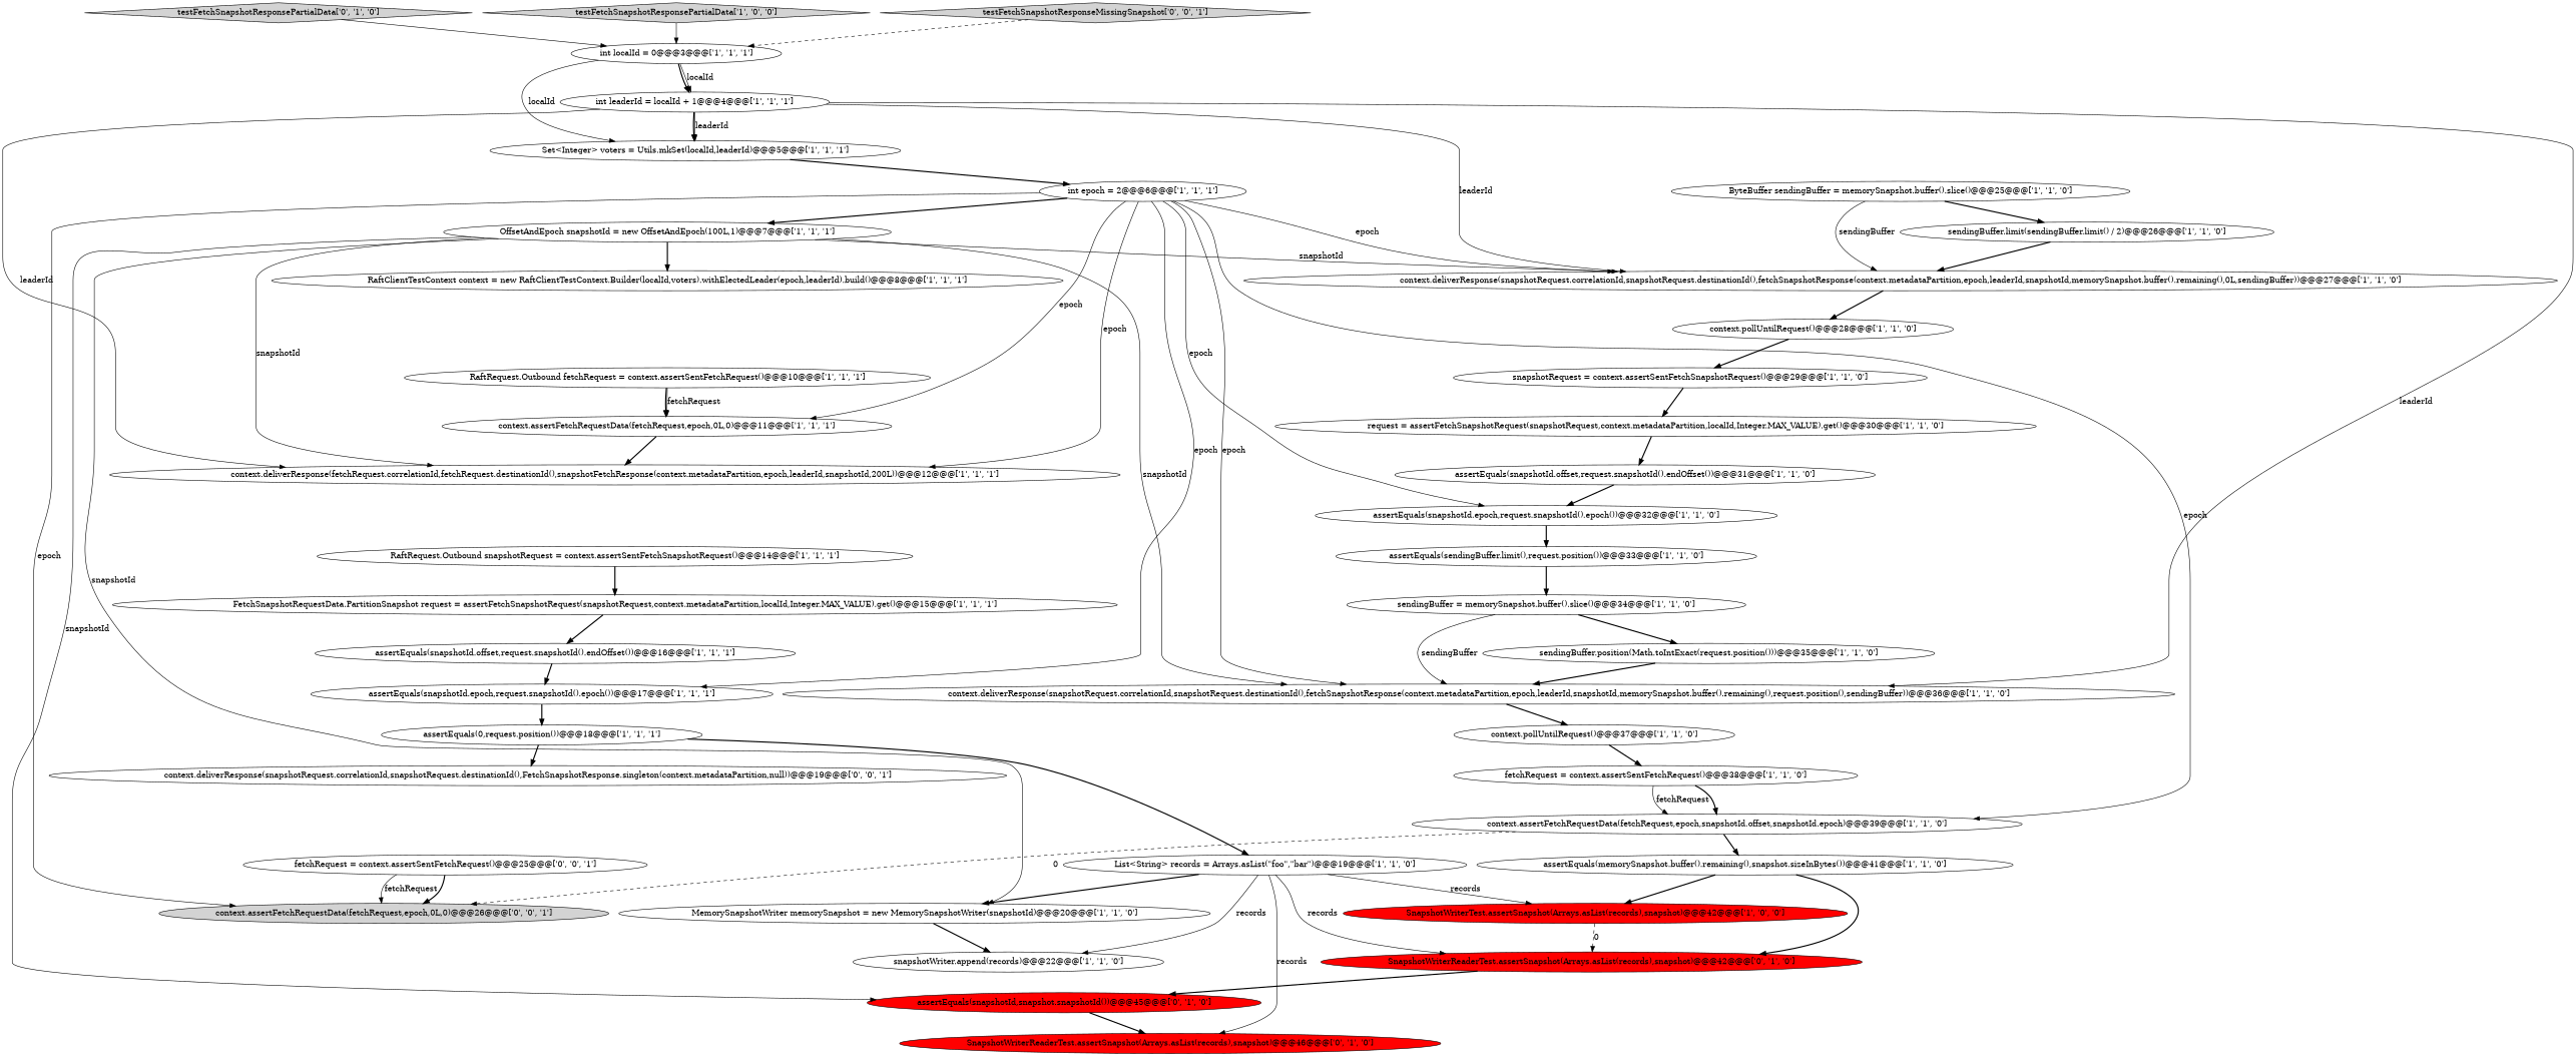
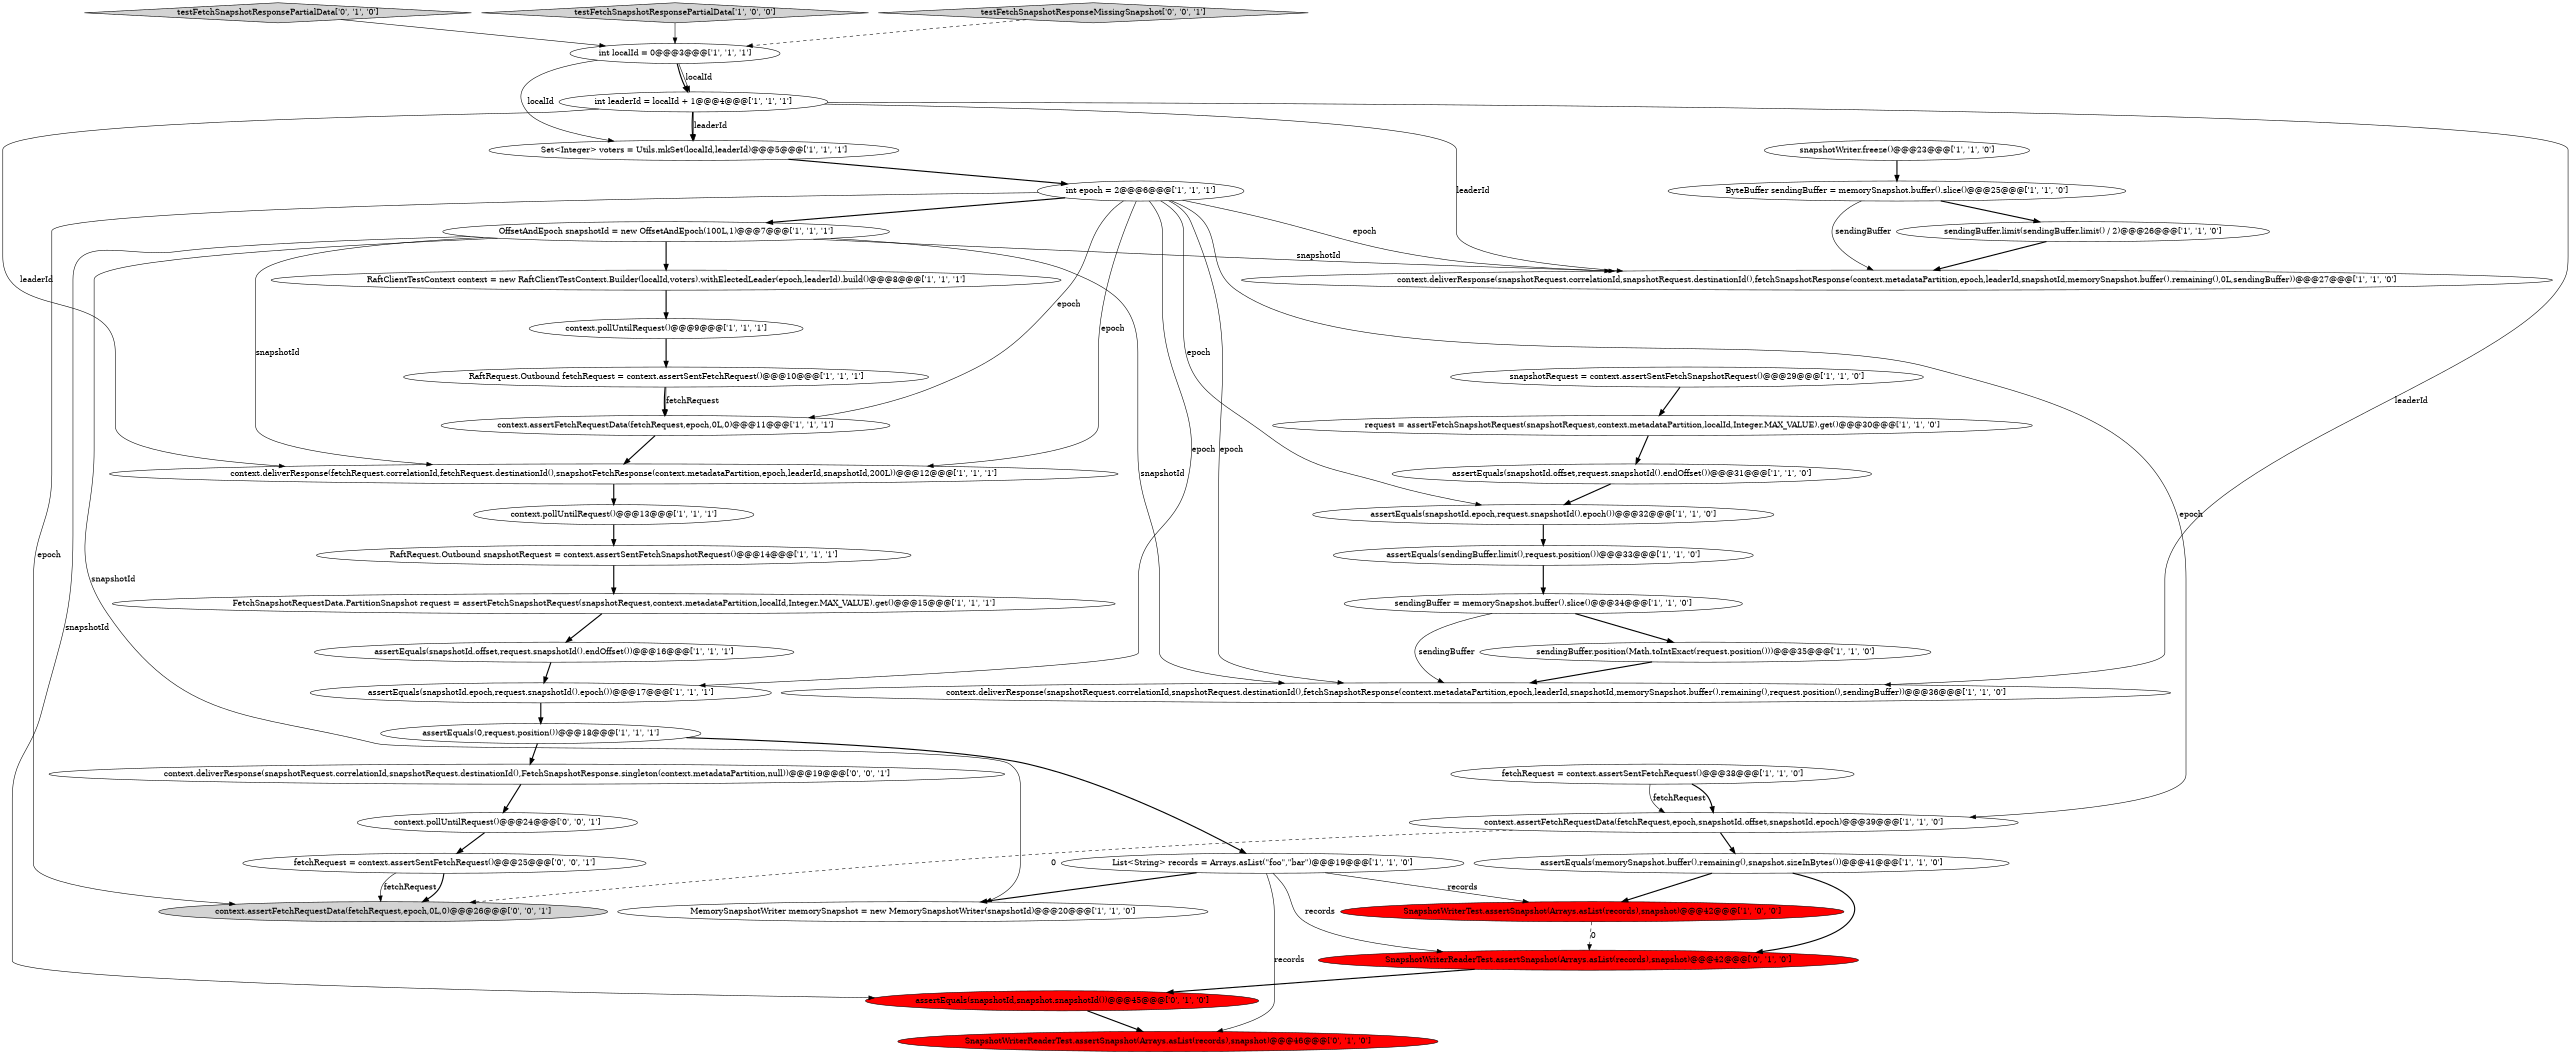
  digraph {
    node [fillcolor=white shape=ellipse style=filled]
    edge [style=bold]
+   n1 [label="context.pollUntilRequest()@@@24@@@['0', '0', '1']"]
    n2 [label="fetchRequest = context.assertSentFetchRequest()@@@25@@@['0', '0', '1']"]
    n3 [fillcolor=lightgray label="context.assertFetchRequestData(fetchRequest,epoch,0L,0)@@@26@@@['0', '0', '1']"]
    n4 [label="sendingBuffer.position(Math.toIntExact(request.position()))@@@35@@@['1', '1', '0']"]
    n5 [label="context.deliverResponse(snapshotRequest.correlationId,snapshotRequest.destinationId(),fetchSnapshotResponse(context.metadataPartition,epoch,leaderId,snapshotId,memorySnapshot.buffer().remaining(),request.position(),sendingBuffer))@@@36@@@['1', '1', '0']"]
-   n6 [label="context.pollUntilRequest()@@@37@@@['1', '1', '0']"]
    n7 [fillcolor=lightgray label="testFetchSnapshotResponsePartialData['0', '1', '0']" shape=diamond]
    n8 [label="int localId = 0@@@3@@@['1', '1', '1']"]
    n9 [label="Set<Integer> voters = Utils.mkSet(localId,leaderId)@@@5@@@['1', '1', '1']"]
    n10 [label="int leaderId = localId + 1@@@4@@@['1', '1', '1']"]
    n11 [label="context.assertFetchRequestData(fetchRequest,epoch,snapshotId.offset,snapshotId.epoch)@@@39@@@['1', '1', '0']"]
    n12 [label="assertEquals(memorySnapshot.buffer().remaining(),snapshot.sizeInBytes())@@@41@@@['1', '1', '0']"]
    n13 [fillcolor=red label="SnapshotWriterTest.assertSnapshot(Arrays.asList(records),snapshot)@@@42@@@['1', '0', '0']"]
    n14 [fillcolor=red label="SnapshotWriterReaderTest.assertSnapshot(Arrays.asList(records),snapshot)@@@42@@@['0', '1', '0']"]
    n15 [label="int epoch = 2@@@6@@@['1', '1', '1']"]
    n16 [label="context.deliverResponse(fetchRequest.correlationId,fetchRequest.destinationId(),snapshotFetchResponse(context.metadataPartition,epoch,leaderId,snapshotId,200L))@@@12@@@['1', '1', '1']"]
    n17 [label="context.deliverResponse(snapshotRequest.correlationId,snapshotRequest.destinationId(),fetchSnapshotResponse(context.metadataPartition,epoch,leaderId,snapshotId,memorySnapshot.buffer().remaining(),0L,sendingBuffer))@@@27@@@['1', '1', '0']"]
    n18 [label="assertEquals(snapshotId.epoch,request.snapshotId().epoch())@@@32@@@['1', '1', '0']"]
    n19 [label="OffsetAndEpoch snapshotId = new OffsetAndEpoch(100L,1)@@@7@@@['1', '1', '1']"]
    n20 [label="context.assertFetchRequestData(fetchRequest,epoch,0L,0)@@@11@@@['1', '1', '1']"]
    n21 [label="assertEquals(snapshotId.epoch,request.snapshotId().epoch())@@@17@@@['1', '1', '1']"]
    n22 [label="RaftRequest.Outbound snapshotRequest = context.assertSentFetchSnapshotRequest()@@@14@@@['1', '1', '1']"]
    n23 [label="FetchSnapshotRequestData.PartitionSnapshot request = assertFetchSnapshotRequest(snapshotRequest,context.metadataPartition,localId,Integer.MAX_VALUE).get()@@@15@@@['1', '1', '1']"]
    n24 [label="assertEquals(snapshotId.offset,request.snapshotId().endOffset())@@@16@@@['1', '1', '1']"]
    n25 [label="sendingBuffer = memorySnapshot.buffer().slice()@@@34@@@['1', '1', '0']"]
    n26 [fillcolor=red label="assertEquals(snapshotId,snapshot.snapshotId())@@@45@@@['0', '1', '0']"]
    n27 [label="assertEquals(sendingBuffer.limit(),request.position())@@@33@@@['1', '1', '0']"]
-   n28 [label="snapshotWriter.append(records)@@@22@@@['1', '1', '0']"]
+   n29 [label="snapshotWriter.freeze()@@@23@@@['1', '1', '0']"]
    n30 [label="ByteBuffer sendingBuffer = memorySnapshot.buffer().slice()@@@25@@@['1', '1', '0']"]
-   n31 [label="context.pollUntilRequest()@@@28@@@['1', '1', '0']"]
    n32 [label="snapshotRequest = context.assertSentFetchSnapshotRequest()@@@29@@@['1', '1', '0']"]
    n33 [label="request = assertFetchSnapshotRequest(snapshotRequest,context.metadataPartition,localId,Integer.MAX_VALUE).get()@@@30@@@['1', '1', '0']"]
    n34 [label="fetchRequest = context.assertSentFetchRequest()@@@38@@@['1', '1', '0']"]
+   n35 [label="context.pollUntilRequest()@@@13@@@['1', '1', '1']"]
    n36 [label="sendingBuffer.limit(sendingBuffer.limit() / 2)@@@26@@@['1', '1', '0']"]
    n37 [label="RaftClientTestContext context = new RaftClientTestContext.Builder(localId,voters).withElectedLeader(epoch,leaderId).build()@@@8@@@['1', '1', '1']"]
+   n38 [label="context.pollUntilRequest()@@@9@@@['1', '1', '1']"]
    n39 [label="RaftRequest.Outbound fetchRequest = context.assertSentFetchRequest()@@@10@@@['1', '1', '1']"]
    n40 [label="MemorySnapshotWriter memorySnapshot = new MemorySnapshotWriter(snapshotId)@@@20@@@['1', '1', '0']"]
    n41 [label="assertEquals(0,request.position())@@@18@@@['1', '1', '1']"]
    n42 [fillcolor=lightgray label="testFetchSnapshotResponsePartialData['1', '0', '0']" shape=diamond]
    n43 [label="assertEquals(snapshotId.offset,request.snapshotId().endOffset())@@@31@@@['1', '1', '0']"]
    n44 [label="context.deliverResponse(snapshotRequest.correlationId,snapshotRequest.destinationId(),FetchSnapshotResponse.singleton(context.metadataPartition,null))@@@19@@@['0', '0', '1']"]
    n45 [fillcolor=lightgray label="testFetchSnapshotResponseMissingSnapshot['0', '0', '1']" shape=diamond]
    n46 [fillcolor=red label="SnapshotWriterReaderTest.assertSnapshot(Arrays.asList(records),snapshot)@@@46@@@['0', '1', '0']"]
    n47 [label="List<String> records = Arrays.asList(\"foo\",\"bar\")@@@19@@@['1', '1', '0']"]
+   n1 -> n2
    n2 -> n3 [label=fetchRequest style=solid]
    n2 -> n3
    n4 -> n5
-   n5 -> n6
-   n6 -> n34
    n7 -> n8 [style=solid]
    n8 -> n9 [label=localId style=solid]
    n8 -> n10 [label=localId style=solid]
    n8 -> n10
    n9 -> n15
    n10 -> n5 [label=leaderId style=solid]
    n10 -> n9 [label=leaderId style=solid]
    n10 -> n9
    n10 -> n16 [label=leaderId style=solid]
    n10 -> n17 [label=leaderId style=solid]
    n11 -> n3 [label=0 style=dashed]
    n11 -> n12
    n12 -> n13
    n12 -> n14
    n13 -> n14 [label=0 style=dashed]
    n14 -> n26
    n15 -> n3 [label=epoch style=solid]
    n15 -> n5 [label=epoch style=solid]
    n15 -> n11 [label=epoch style=solid]
    n15 -> n16 [label=epoch style=solid]
    n15 -> n17 [label=epoch style=solid]
    n15 -> n18 [label=epoch style=solid]
    n15 -> n19
    n15 -> n20 [label=epoch style=solid]
    n15 -> n21 [label=epoch style=solid]
-   n17 -> n31
+   n16 -> n35
    n18 -> n27
    n19 -> n5 [label=snapshotId style=solid]
    n19 -> n16 [label=snapshotId style=solid]
    n19 -> n17 [label=snapshotId style=solid]
    n19 -> n26 [label=snapshotId style=solid]
    n19 -> n37
    n19 -> n40 [label=snapshotId style=solid]
    n20 -> n16
    n21 -> n41
    n22 -> n23
    n23 -> n24
    n24 -> n21
    n25 -> n4
    n25 -> n5 [label=sendingBuffer style=solid]
    n26 -> n46
    n27 -> n25
+   n29 -> n30
    n30 -> n17 [label=sendingBuffer style=solid]
    n30 -> n36
-   n31 -> n32
    n32 -> n33
    n33 -> n43
    n34 -> n11 [label=fetchRequest style=solid]
    n34 -> n11
+   n35 -> n22
    n36 -> n17
+   n37 -> n38
+   n38 -> n39
    n39 -> n20
    n39 -> n20 [label=fetchRequest style=solid]
-   n40 -> n28
    n41 -> n44
    n41 -> n47
    n42 -> n8 [style=solid]
    n43 -> n18
+   n44 -> n1
    n45 -> n8 [style=dashed]
    n47 -> n13 [label=records style=solid]
    n47 -> n14 [label=records style=solid]
-   n47 -> n28 [label=records style=solid]
    n47 -> n40
    n47 -> n46 [label=records style=solid]
  }
